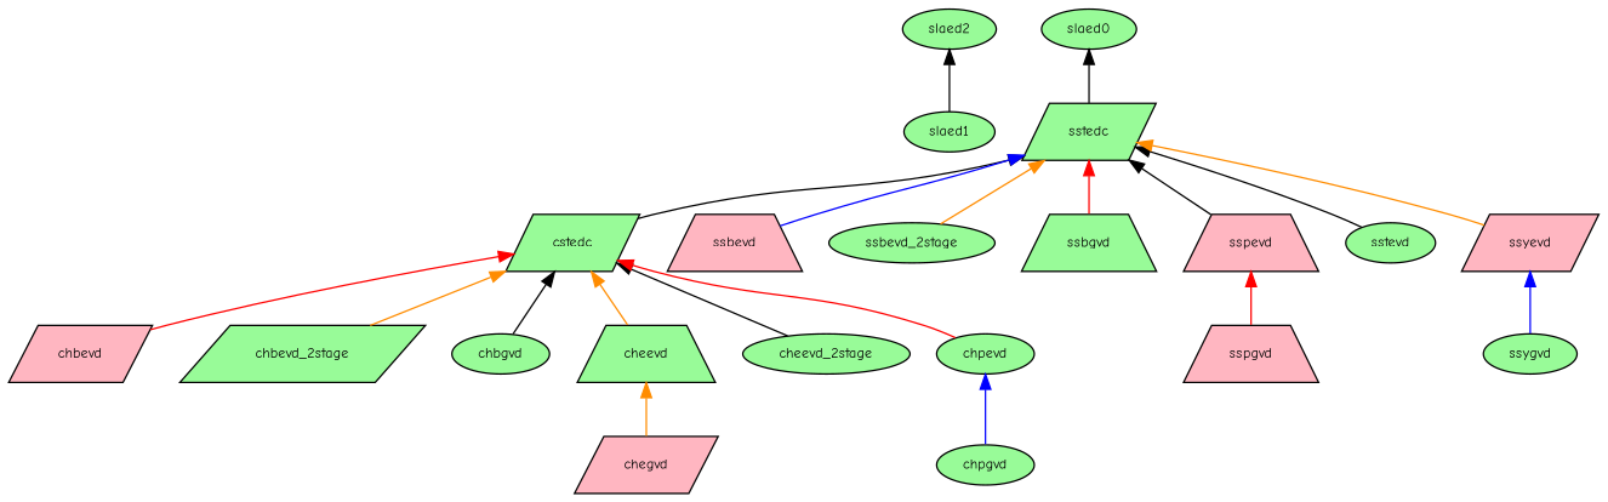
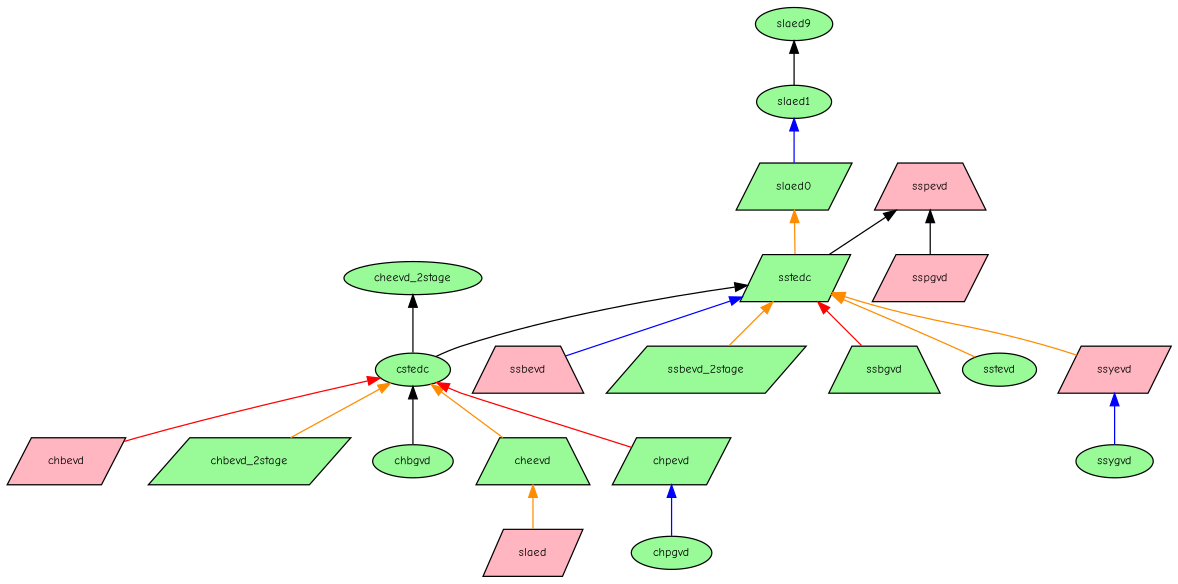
  digraph {
    fontname="Comic Neue"
    rankdir=TB
    node [color=black fillcolor=palegreen fontname="Comic Neue" fontsize=10 shape=ellipse style=filled]
    edge [color=black dir=back fontname="Comic Neue" fontsize=10 labelfontname=Helvetica labelfontsize=10 style=solid]
-   n1 [fontcolor=black height=0.2 label=slaed2 width=0.4]
+   n1 [fontcolor=black height=0.2 label=slaed9 width=0.4]
    n2 [height=0.2 label=slaed1 width=0.4]
-   n3 [height=0.2 label=slaed0 width=0.4]
+   n3 [height=0.2 label=slaed0 shape=parallelogram width=0.4]
    n4 [height=0.2 label=sstedc shape=parallelogram width=0.4]
-   n5 [height=0.2 label=cstedc shape=parallelogram width=0.4]
+   n5 [height=0.2 label=cstedc width=0.4]
    n6 [fillcolor=lightpink height=0.2 label=ssbevd shape=trapezium width=0.4]
-   n7 [height=0.2 label=ssbevd_2stage width=0.4]
+   n7 [height=0.2 label=ssbevd_2stage shape=parallelogram width=0.4]
    n8 [height=0.2 label=ssbgvd shape=trapezium width=0.4]
    n9 [fillcolor=lightpink height=0.2 label=sspevd shape=trapezium width=0.4]
    n10 [height=0.2 label=sstevd width=0.4]
    n11 [fillcolor=lightpink height=0.2 label=ssyevd shape=parallelogram width=0.4]
    n12 [fillcolor=lightpink height=0.2 label=chbevd shape=parallelogram width=0.4]
    n13 [height=0.2 label=chbevd_2stage shape=parallelogram width=0.4]
    n14 [height=0.2 label=chbgvd width=0.4]
    n15 [height=0.2 label=cheevd shape=trapezium width=0.4]
    n16 [height=0.2 label=cheevd_2stage width=0.4]
-   n17 [height=0.2 label=chpevd width=0.4]
-   n18 [fillcolor=lightpink height=0.2 label=sspgvd shape=trapezium width=0.4]
+   n17 [height=0.2 label=chpevd shape=parallelogram width=0.4]
+   n18 [fillcolor=lightpink height=0.2 label=sspgvd shape=parallelogram width=0.4]
    n19 [height=0.2 label=ssygvd width=0.4]
-   n20 [fillcolor=lightpink height=0.2 label=chegvd shape=parallelogram width=0.4]
+   n20 [fillcolor=lightpink height=0.2 label=slaed shape=parallelogram width=0.4]
    n21 [height=0.2 label=chpgvd width=0.4]
    n1 -> n2
-   n3 -> n4
+   n2 -> n3 [color=blue]
+   n3 -> n4 [color=darkorange]
    n4 -> n5
    n4 -> n6 [color=blue]
    n4 -> n7 [color=darkorange]
    n4 -> n8 [color=red]
-   n4 -> n9
-   n4 -> n10
+   n9 -> n4
+   n4 -> n10 [color=darkorange]
    n4 -> n11 [color=darkorange]
    n5 -> n12 [color=red]
    n5 -> n13 [color=darkorange]
    n5 -> n14
    n5 -> n15 [color=darkorange]
-   n5 -> n16
+   n16 -> n5
    n5 -> n17 [color=red]
-   n9 -> n18 [color=red]
+   n9 -> n18
    n11 -> n19 [color=blue]
    n15 -> n20 [color=darkorange]
    n17 -> n21 [color=blue]
  }
